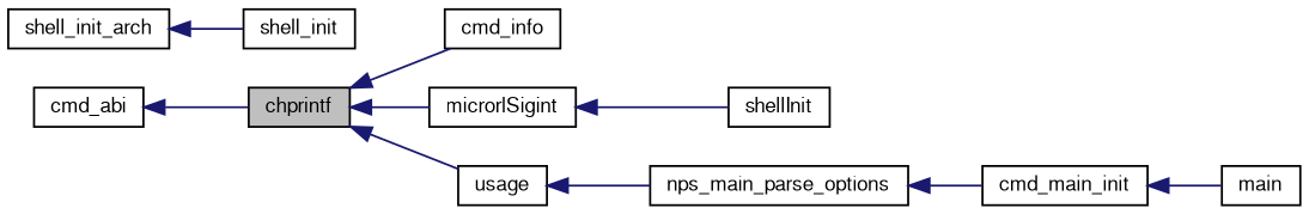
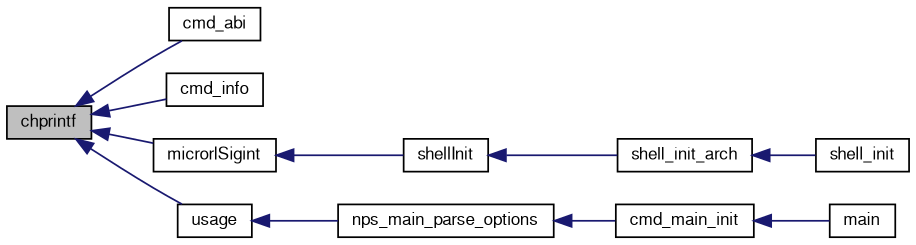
  digraph {
    rankdir=LR
    node [color=black fillcolor=white fontname=FreeSans fontsize=10 shape=record style=filled]
    edge [color=midnightblue dir=back fontname=FreeSans fontsize=10 labelfontname=FreeSans labelfontsize=10 style=solid]
    n1 [fillcolor=grey75 fontcolor=black height=0.2 label=chprintf width=0.4]
    n2 [height=0.2 label=cmd_abi width=0.4]
    n3 [height=0.2 label=cmd_info width=0.4]
    n4 [height=0.2 label=microrlSigint width=0.4]
    n5 [height=0.2 label=usage width=0.4]
    n6 [height=0.2 label=shellInit width=0.4]
    n7 [height=0.2 label=nps_main_parse_options width=0.4]
    n8 [height=0.2 label=shell_init_arch width=0.4]
    n9 [height=0.2 label=shell_init width=0.4]
    n10 [height=0.2 label=cmd_main_init width=0.4]
    n11 [height=0.2 label=main width=0.4]
-   n2 -> n1
+   n1 -> n2
    n1 -> n3
    n1 -> n4
    n1 -> n5
    n4 -> n6
    n5 -> n7
+   n6 -> n8
    n7 -> n10
    n8 -> n9
    n10 -> n11
  }
